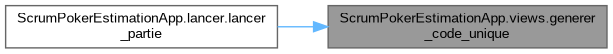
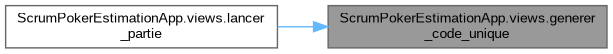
  digraph {
    rankdir=RL
    fontname="Liberation Sans"
    node [fontname="Liberation Sans" fontsize=10 shape=box style=filled]
    n1 [color=gray40 fillcolor=grey60 fontcolor=black height=0.2 label="ScrumPokerEstimationApp.views.generer\l_code_unique" width=0.4]
-   n2 [color=grey40 fillcolor=white height=0.2 label="ScrumPokerEstimationApp.lancer.lancer\l_partie" width=0.4]
+   n2 [color=grey40 fillcolor=white height=0.2 label="ScrumPokerEstimationApp.views.lancer\l_partie" width=0.4]
    n1 -> n2 [color=steelblue1 dir=back fontname="Liberation Sans" fontsize=10 labelfontname=Helvetica labelfontsize=10 style=solid]
  }
